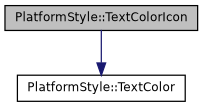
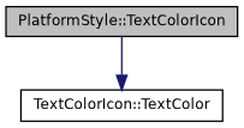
  digraph {
    rankdir=TB
    node [color=black fontname=Helvetica fontsize=10 shape=record style=filled]
    n1 [fillcolor=grey75 fontcolor=black height=0.2 label="PlatformStyle::TextColorIcon" width=0.4]
-   n2 [fillcolor=white height=0.2 label="PlatformStyle::TextColor" width=0.4]
+   n2 [fillcolor=white height=0.2 label="TextColorIcon::TextColor" width=0.4]
    n1 -> n2 [color=midnightblue fontname=Helvetica fontsize=10 labelfontname=Helvetica labelfontsize=10 style=solid]
  }
